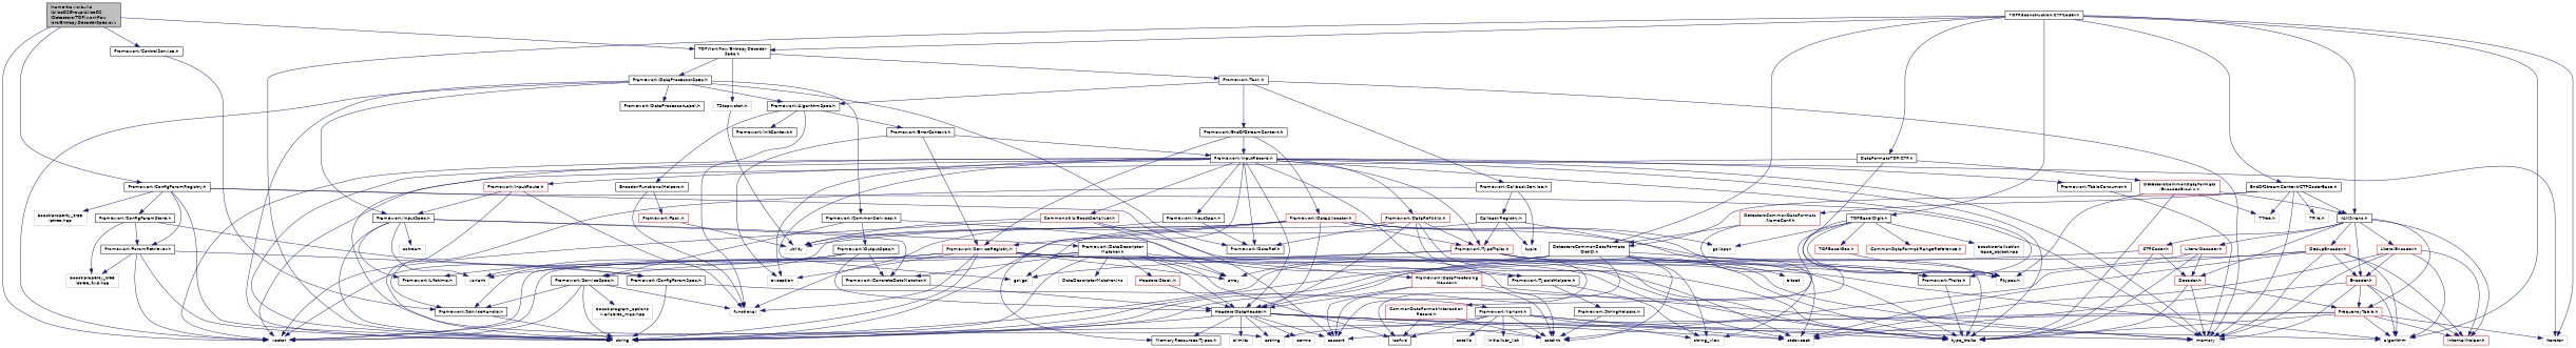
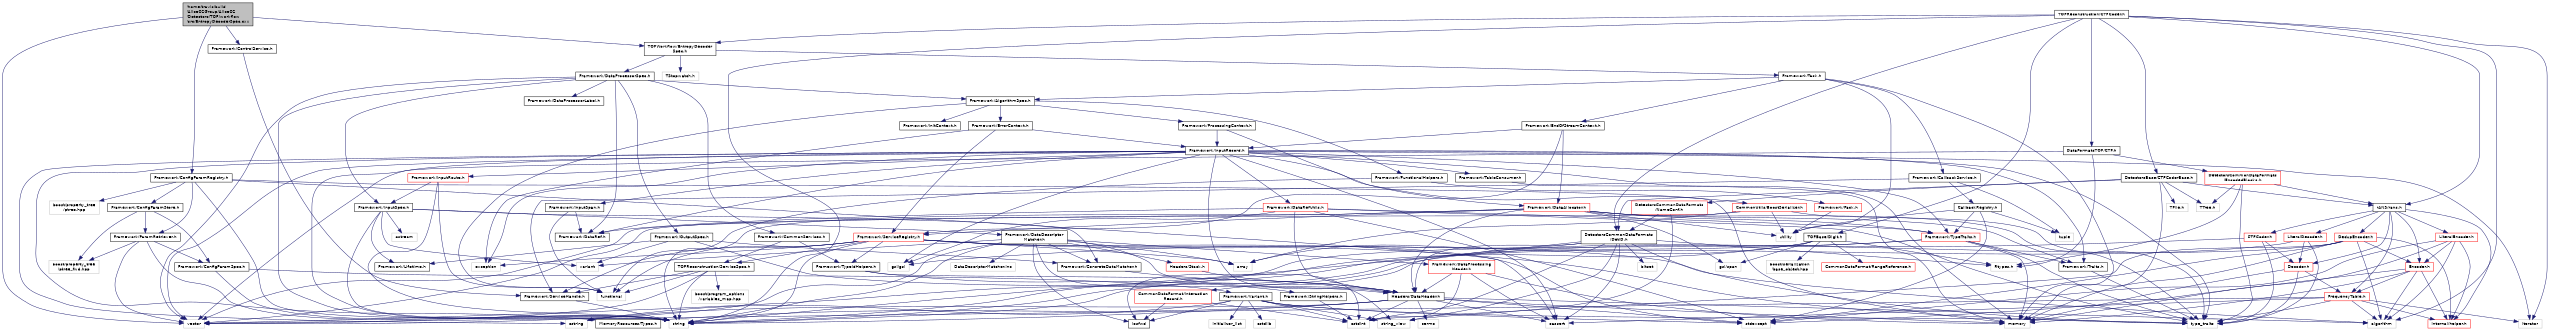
  digraph {
    node [color=black fontname=Helvetica fontsize=10 shape=record]
    edge [color=midnightblue fontname=Helvetica fontsize=10 labelfontname=Helvetica labelfontsize=10 style=solid]
    n1 [fillcolor=grey75 fontcolor=black height=0.2 label="/home/travis/build\l/AliceO2Group/AliceO2\l/Detectors/TOF/workflow\l/src/EntropyDecoderSpec.cxx" style=filled width=0.4]
    n2 [color=grey75 height=0.2 label=vector width=0.4]
    n3 [height=0.2 label="Framework/ControlService.h" width=0.4]
    n4 [height=0.2 label="Framework/ConfigParamRegistry.h" width=0.4]
    n5 [height=0.2 label="TOFWorkflow/EntropyDecoder\lSpec.h" width=0.4]
    n6 [height=0.2 label="Framework/ServiceHandle.h" width=0.4]
    n7 [color=grey75 height=0.2 label=string width=0.4]
    n8 [height=0.2 label="Framework/ParamRetriever.h" width=0.4]
    n9 [height=0.2 label="Framework/ConfigParamStore.h" width=0.4]
    n10 [color=grey75 height=0.2 label="boost/property_tree\l/ptree.hpp" width=0.4]
    n11 [color=grey75 height=0.2 label=memory width=0.4]
    n12 [color=grey75 height=0.2 label=cassert width=0.4]
    n13 [height=0.2 label="Framework/DataProcessorSpec.h" width=0.4]
    n14 [height=0.2 label="Framework/Task.h" width=0.4]
    n15 [color=grey75 height=0.2 label="TStopwatch.h" width=0.4]
    n16 [height=0.2 label="Framework/ConfigParamSpec.h" width=0.4]
    n17 [color=grey75 height=0.2 label="boost/property_tree\l/ptree_fwd.hpp" width=0.4]
    n18 [height=0.2 label="Framework/Variant.h" width=0.4]
    n19 [color=grey75 height=0.2 label=type_traits width=0.4]
    n20 [color=grey75 height=0.2 label=cstring width=0.4]
    n21 [color=grey75 height=0.2 label=cstdint width=0.4]
    n22 [color=grey75 height=0.2 label=cstdlib width=0.4]
    n23 [color=grey75 height=0.2 label=stdexcept width=0.4]
    n24 [height=0.2 label=iosfwd width=0.4]
    n25 [color=grey75 height=0.2 label=initializer_list width=0.4]
    n26 [color=grey75 height=0.2 label=string_view width=0.4]
    n27 [height=0.2 label="Framework/AlgorithmSpec.h" width=0.4]
    n28 [height=0.2 label="Framework/DataRef.h" width=0.4]
    n29 [height=0.2 label="Framework/InputSpec.h" width=0.4]
    n30 [height=0.2 label="Framework/DataProcessorLabel.h" width=0.4]
    n31 [height=0.2 label="Framework/OutputSpec.h" width=0.4]
    n32 [height=0.2 label="Framework/CommonServices.h" width=0.4]
    n33 [color=grey75 height=0.2 label=utility width=0.4]
    n34 [height=0.2 label="Framework/CallbackService.h" width=0.4]
    n35 [height=0.2 label="Framework/EndOfStreamContext.h" width=0.4]
    n36 [height=0.2 label="TOFReconstruction/CTFCoder.h" width=0.4]
    n37 [color=grey75 height=0.2 label=iterator width=0.4]
    n38 [color=grey75 height=0.2 label=algorithm width=0.4]
    n39 [height=0.2 label="DataFormatsTOF/CTF.h" width=0.4]
    n40 [height=0.2 label="rANS/rans.h" width=0.4]
    n41 [height=0.2 label="DetectorsCommonDataFormats\l/DetID.h" width=0.4]
-   n42 [height=0.2 label="EndOfStreamContext/CTFCoderBase.h" width=0.4]
+   n42 [height=0.2 label="DetectorsBase/CTFCoderBase.h" width=0.4]
    n43 [height=0.2 label="TOFBase/Digit.h" width=0.4]
+   n44 [height=0.2 label="Framework/ProcessingContext.h" width=0.4]
    n45 [color=grey75 height=0.2 label=functional width=0.4]
    n46 [height=0.2 label="Framework/ErrorContext.h" width=0.4]
    n47 [height=0.2 label="Framework/InitContext.h" width=0.4]
-   n48 [height=0.2 label="Encoder/FunctionalHelpers.h" width=0.4]
+   n48 [height=0.2 label="Framework/FunctionalHelpers.h" width=0.4]
    n49 [height=0.2 label="Framework/Lifetime.h" width=0.4]
    n50 [height=0.2 label="Framework/ConcreteDataMatcher.h" width=0.4]
    n51 [height=0.2 label="Framework/DataDescriptor\lMatcher.h" width=0.4]
    n52 [color=grey75 height=0.2 label=variant width=0.4]
    n53 [color=grey75 height=0.2 label=ostream width=0.4]
    n54 [height=0.2 label="Headers/DataHeader.h" width=0.4]
-   n55 [height=0.2 label="Framework/ServiceSpec.h" width=0.4]
+   n55 [height=0.2 label="TOFReconstruction/ServiceSpec.h" width=0.4]
    n56 [height=0.2 label="Framework/TypeIdHelpers.h" width=0.4]
    n57 [height=0.2 label="Framework/InputRecord.h" width=0.4]
    n58 [color=red height=0.2 label="Framework/DataAllocator.h" width=0.4]
    n59 [color=grey75 height=0.2 label=exception width=0.4]
    n60 [color=red height=0.2 label="Framework/ServiceRegistry.h" width=0.4]
    n61 [color=red height=0.2 label="Framework/Pack.h" width=0.4]
    n62 [color=red height=0.2 label="Framework/DataRefUtils.h" width=0.4]
    n63 [color=red height=0.2 label="Framework/TypeTraits.h" width=0.4]
    n64 [height=0.2 label="Framework/Traits.h" width=0.4]
    n65 [color=grey75 height=0.2 label="gsl/gsl" width=0.4]
    n66 [height=0.2 label="MemoryResources/Types.h" width=0.4]
    n67 [color=red height=0.2 label="Framework/InputRoute.h" width=0.4]
    n68 [height=0.2 label="Framework/InputSpan.h" width=0.4]
    n69 [height=0.2 label="Framework/TableConsumer.h" width=0.4]
    n70 [color=red height=0.2 label="CommonUtils/BoostSerializer.h" width=0.4]
    n71 [color=grey75 height=0.2 label="gsl/span" width=0.4]
-   n72 [color=grey75 height=0.2 label=climits width=0.4]
    n73 [color=grey75 height=0.2 label=cerrno width=0.4]
    n74 [color=grey75 height=0.2 label=array width=0.4]
    n75 [color=red height=0.2 label="Framework/DataProcessing\lHeader.h" width=0.4]
    n76 [color=red height=0.2 label="Headers/Stack.h" width=0.4]
    n77 [color=grey75 height=0.2 label="DataDescriptorMatcher.inc" width=0.4]
    n78 [color=grey75 height=0.2 label="boost/program_options\l/variables_map.hpp" width=0.4]
    n79 [height=0.2 label="Framework/StringHelpers.h" width=0.4]
    n80 [height=0.2 label="CallbackRegistry.h" width=0.4]
    n81 [color=grey75 height=0.2 label=tuple width=0.4]
    n82 [color=grey75 height=0.2 label="Rtypes.h" width=0.4]
    n83 [color=red height=0.2 label="DetectorsCommonDataFormats\l/EncodedBlocks.h" width=0.4]
    n84 [color=red height=0.2 label="FrequencyTable.h" width=0.4]
    n85 [color=red height=0.2 label="internal/helper.h" width=0.4]
    n86 [color=red height=0.2 label="Encoder.h" width=0.4]
    n87 [color=red height=0.2 label="Decoder.h" width=0.4]
    n88 [color=red height=0.2 label="DedupEncoder.h" width=0.4]
    n89 [color=red height=0.2 label="CTFCoder.h" width=0.4]
    n90 [color=red height=0.2 label="LiteralEncoder.h" width=0.4]
    n91 [color=red height=0.2 label="LiteralDecoder.h" width=0.4]
    n92 [color=grey75 height=0.2 label=bitset width=0.4]
    n93 [color=grey75 height=0.2 label="TTree.h" width=0.4]
    n94 [color=grey75 height=0.2 label="TFile.h" width=0.4]
    n95 [color=red height=0.2 label="DetectorsCommonDataFormats\l/NameConf.h" width=0.4]
-   n96 [color=red height=0.2 label="TOFBase/Geo.h" width=0.4]
    n97 [color=red height=0.2 label="CommonDataFormat/RangeReference.h" width=0.4]
    n98 [color=red height=0.2 label="CommonDataFormat/Interaction\lRecord.h" width=0.4]
    n99 [color=grey75 height=0.2 label="boost/serialization\l/base_object.hpp" width=0.4]
    n1 -> n2
    n1 -> n3
    n1 -> n4
    n1 -> n5
    n3 -> n6
    n4 -> n7
    n4 -> n8
    n4 -> n9
    n4 -> n10
    n4 -> n11
    n4 -> n12
    n5 -> n13
    n5 -> n14
    n5 -> n15
    n6 -> n7
    n8 -> n2
    n8 -> n7
    n8 -> n16
    n8 -> n17
    n9 -> n8
    n9 -> n16
    n9 -> n17
    n13 -> n2
    n13 -> n7
    n13 -> n27
    n13 -> n28
    n13 -> n29
    n13 -> n30
-   n32 -> n31
+   n13 -> n31
    n13 -> n32
    n14 -> n11
    n14 -> n27
-   n15 -> n33
+   n14 -> n33
    n14 -> n34
    n14 -> n35
    n16 -> n7
    n16 -> n18
    n18 -> n19
    n18 -> n20
    n18 -> n21
    n18 -> n22
    n18 -> n23
    n18 -> n24
    n18 -> n25
    n18 -> n26
+   n27 -> n44
    n27 -> n45
    n27 -> n46
    n27 -> n47
    n27 -> n48
    n29 -> n7
    n29 -> n49
    n29 -> n50
    n29 -> n51
    n29 -> n52
    n29 -> n53
    n31 -> n49
    n31 -> n50
    n31 -> n52
    n31 -> n54
    n32 -> n55
    n32 -> n56
    n34 -> n6
    n34 -> n80
    n34 -> n81
    n35 -> n57
    n35 -> n58
    n35 -> n60
    n36 -> n5
    n36 -> n7
    n36 -> n37
    n36 -> n38
    n36 -> n39
    n36 -> n40
    n36 -> n41
    n36 -> n42
    n36 -> n43
    n39 -> n2
    n39 -> n82
    n39 -> n83
    n40 -> n84
    n40 -> n85
    n40 -> n86
    n40 -> n87
    n40 -> n88
    n40 -> n89
    n40 -> n90
    n40 -> n91
    n41 -> n7
    n41 -> n12
    n41 -> n19
    n41 -> n21
    n41 -> n26
    n41 -> n54
    n41 -> n74
    n41 -> n82
    n41 -> n92
    n42 -> n11
    n42 -> n40
    n42 -> n41
    n42 -> n93
    n42 -> n94
    n42 -> n95
    n43 -> n24
    n43 -> n71
    n43 -> n82
-   n43 -> n96
    n43 -> n97
    n43 -> n98
    n43 -> n99
+   n44 -> n57
+   n44 -> n58
    n46 -> n57
    n46 -> n59
    n46 -> n60
    n48 -> n45
    n48 -> n61
    n50 -> n54
    n51 -> n2
    n51 -> n7
    n51 -> n21
    n51 -> n24
    n51 -> n50
    n51 -> n52
    n51 -> n54
    n51 -> n74
    n51 -> n75
    n51 -> n76
    n51 -> n77
    n54 -> n7
    n54 -> n11
    n54 -> n12
    n54 -> n20
    n54 -> n21
    n54 -> n23
    n54 -> n38
    n54 -> n66
-   n54 -> n72
    n54 -> n73
    n55 -> n2
    n55 -> n6
    n55 -> n7
    n55 -> n45
    n55 -> n78
    n56 -> n26
    n56 -> n79
    n57 -> n2
    n57 -> n7
    n57 -> n11
    n57 -> n12
    n57 -> n19
    n57 -> n20
    n57 -> n28
    n57 -> n37
    n57 -> n54
    n57 -> n59
    n57 -> n62
    n57 -> n63
    n57 -> n64
    n57 -> n65
    n57 -> n66
    n57 -> n67
    n57 -> n68
    n57 -> n69
    n57 -> n70
    n58 -> n2
    n58 -> n7
    n58 -> n19
    n58 -> n33
    n58 -> n54
    n58 -> n60
    n58 -> n63
    n58 -> n64
    n58 -> n71
    n60 -> n6
    n60 -> n7
    n60 -> n19
    n60 -> n23
    n60 -> n38
    n60 -> n45
    n60 -> n55
    n60 -> n56
    n60 -> n59
    n60 -> n74
    n61 -> n33
    n62 -> n19
    n62 -> n23
    n62 -> n28
    n62 -> n54
    n62 -> n63
    n62 -> n65
    n63 -> n2
    n63 -> n11
    n63 -> n19
    n63 -> n64
    n63 -> n65
    n64 -> n19
    n67 -> n7
    n67 -> n29
    n67 -> n45
    n68 -> n28
    n68 -> n45
    n69 -> n11
    n70 -> n2
    n70 -> n19
    n70 -> n33
    n70 -> n74
    n75 -> n11
    n75 -> n12
    n75 -> n21
    n75 -> n54
    n76 -> n54
    n79 -> n21
    n80 -> n23
    n80 -> n33
    n80 -> n63
    n80 -> n81
    n83 -> n19
    n83 -> n40
    n83 -> n82
    n83 -> n93
    n84 -> n2
    n84 -> n12
    n84 -> n19
    n84 -> n37
    n84 -> n38
    n84 -> n85
    n86 -> n11
    n86 -> n23
    n86 -> n38
    n86 -> n84
    n86 -> n85
    n87 -> n11
    n87 -> n19
    n87 -> n84
    n88 -> n7
    n88 -> n11
    n88 -> n21
    n88 -> n23
    n88 -> n38
    n88 -> n85
    n88 -> n86
    n89 -> n7
    n89 -> n19
    n89 -> n87
    n90 -> n11
    n90 -> n23
    n90 -> n38
    n90 -> n85
    n90 -> n86
    n91 -> n7
    n91 -> n19
    n91 -> n87
    n95 -> n26
    n95 -> n41
-   n96 -> n82
    n98 -> n21
    n98 -> n24
  }
